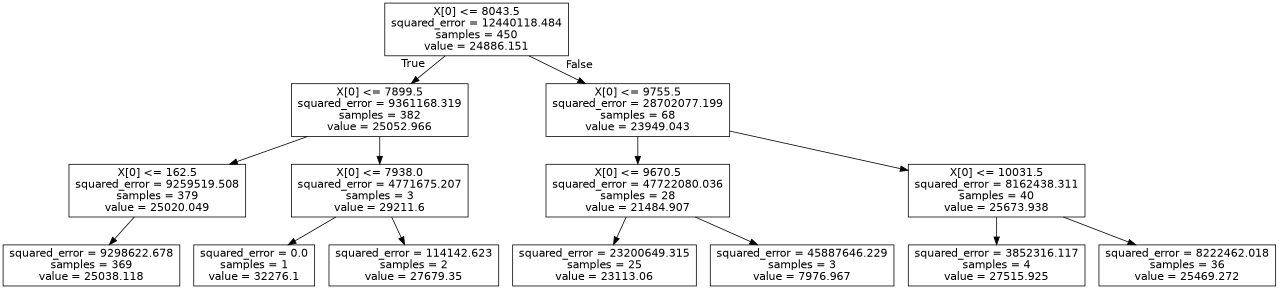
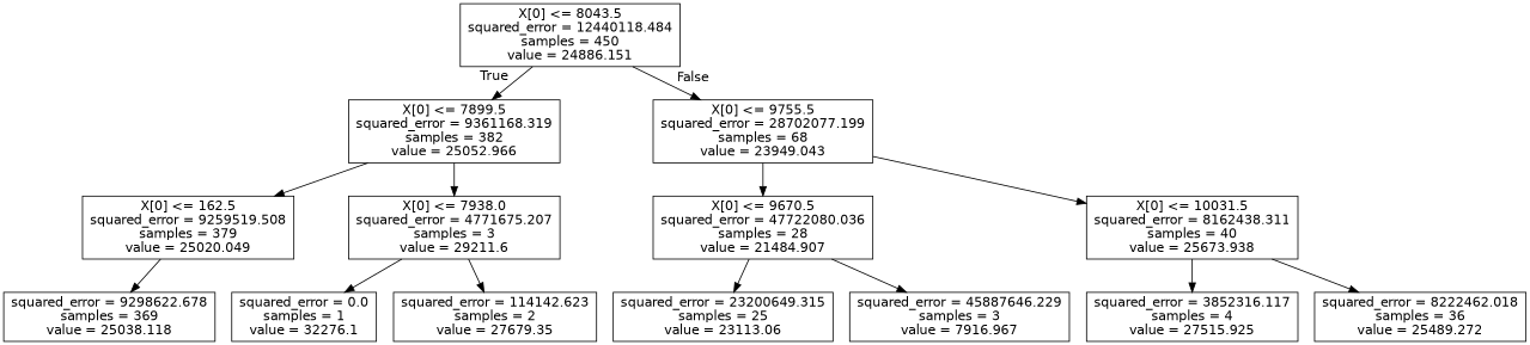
  digraph {
    node [fontname=helvetica shape=box]
    edge [fontname=helvetica]
    n1 [label="X[0] <= 8043.5\nsquared_error = 12440118.484\nsamples = 450\nvalue = 24886.151"]
    n2 [label="X[0] <= 7899.5\nsquared_error = 9361168.319\nsamples = 382\nvalue = 25052.966"]
    n3 [label="X[0] <= 9755.5\nsquared_error = 28702077.199\nsamples = 68\nvalue = 23949.043"]
    n4 [label="X[0] <= 162.5\nsquared_error = 9259519.508\nsamples = 379\nvalue = 25020.049"]
    n5 [label="X[0] <= 7938.0\nsquared_error = 4771675.207\nsamples = 3\nvalue = 29211.6"]
    n6 [label="X[0] <= 9670.5\nsquared_error = 47722080.036\nsamples = 28\nvalue = 21484.907"]
    n7 [label="X[0] <= 10031.5\nsquared_error = 8162438.311\nsamples = 40\nvalue = 25673.938"]
    n8 [label="squared_error = 9298622.678\nsamples = 369\nvalue = 25038.118"]
    n9 [label="squared_error = 0.0\nsamples = 1\nvalue = 32276.1"]
    n10 [label="squared_error = 114142.623\nsamples = 2\nvalue = 27679.35"]
    n11 [label="squared_error = 23200649.315\nsamples = 25\nvalue = 23113.06"]
-   n12 [label="squared_error = 45887646.229\nsamples = 3\nvalue = 7976.967"]
+   n12 [label="squared_error = 45887646.229\nsamples = 3\nvalue = 7916.967"]
    n13 [label="squared_error = 3852316.117\nsamples = 4\nvalue = 27515.925"]
-   n14 [label="squared_error = 8222462.018\nsamples = 36\nvalue = 25469.272"]
+   n14 [label="squared_error = 8222462.018\nsamples = 36\nvalue = 25489.272"]
    n1 -> n2 [headlabel=True labelangle=45 labeldistance=2.5]
    n1 -> n3 [headlabel=False labelangle=-45 labeldistance=2.5]
    n2 -> n4
    n2 -> n5
    n3 -> n6
    n3 -> n7
    n4 -> n8
    n5 -> n9
    n5 -> n10
    n6 -> n11
    n6 -> n12
    n7 -> n13
    n7 -> n14
  }
